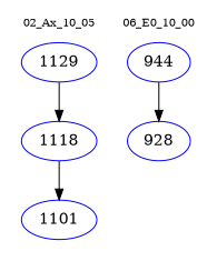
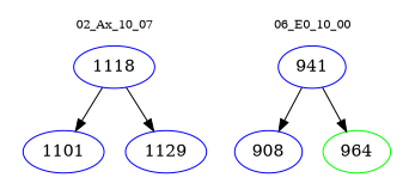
  digraph {
    node [color=blue]
    edge [color=black]
    n1 [label=1118]
    n2 [label=1101]
    n3 [label=1129]
-   n4 [label=944]
-   n5 [label=928]
+   n4 [label=941]
+   n5 [label=908]
+   n6 [color=green label=964]
    subgraph cluster_1 {
      color=white
      fontsize=10
-     label="02_Ax_10_05"
+     label="02_Ax_10_07"
      n1
      n2
      n3
    }
    subgraph cluster_2 {
      color=white
      fontsize=10
      label="06_E0_10_00"
      n4
      n5
+     n6
    }
    n1 -> n2
-   n3 -> n1
+   n1 -> n3
    n4 -> n5
+   n4 -> n6
  }
